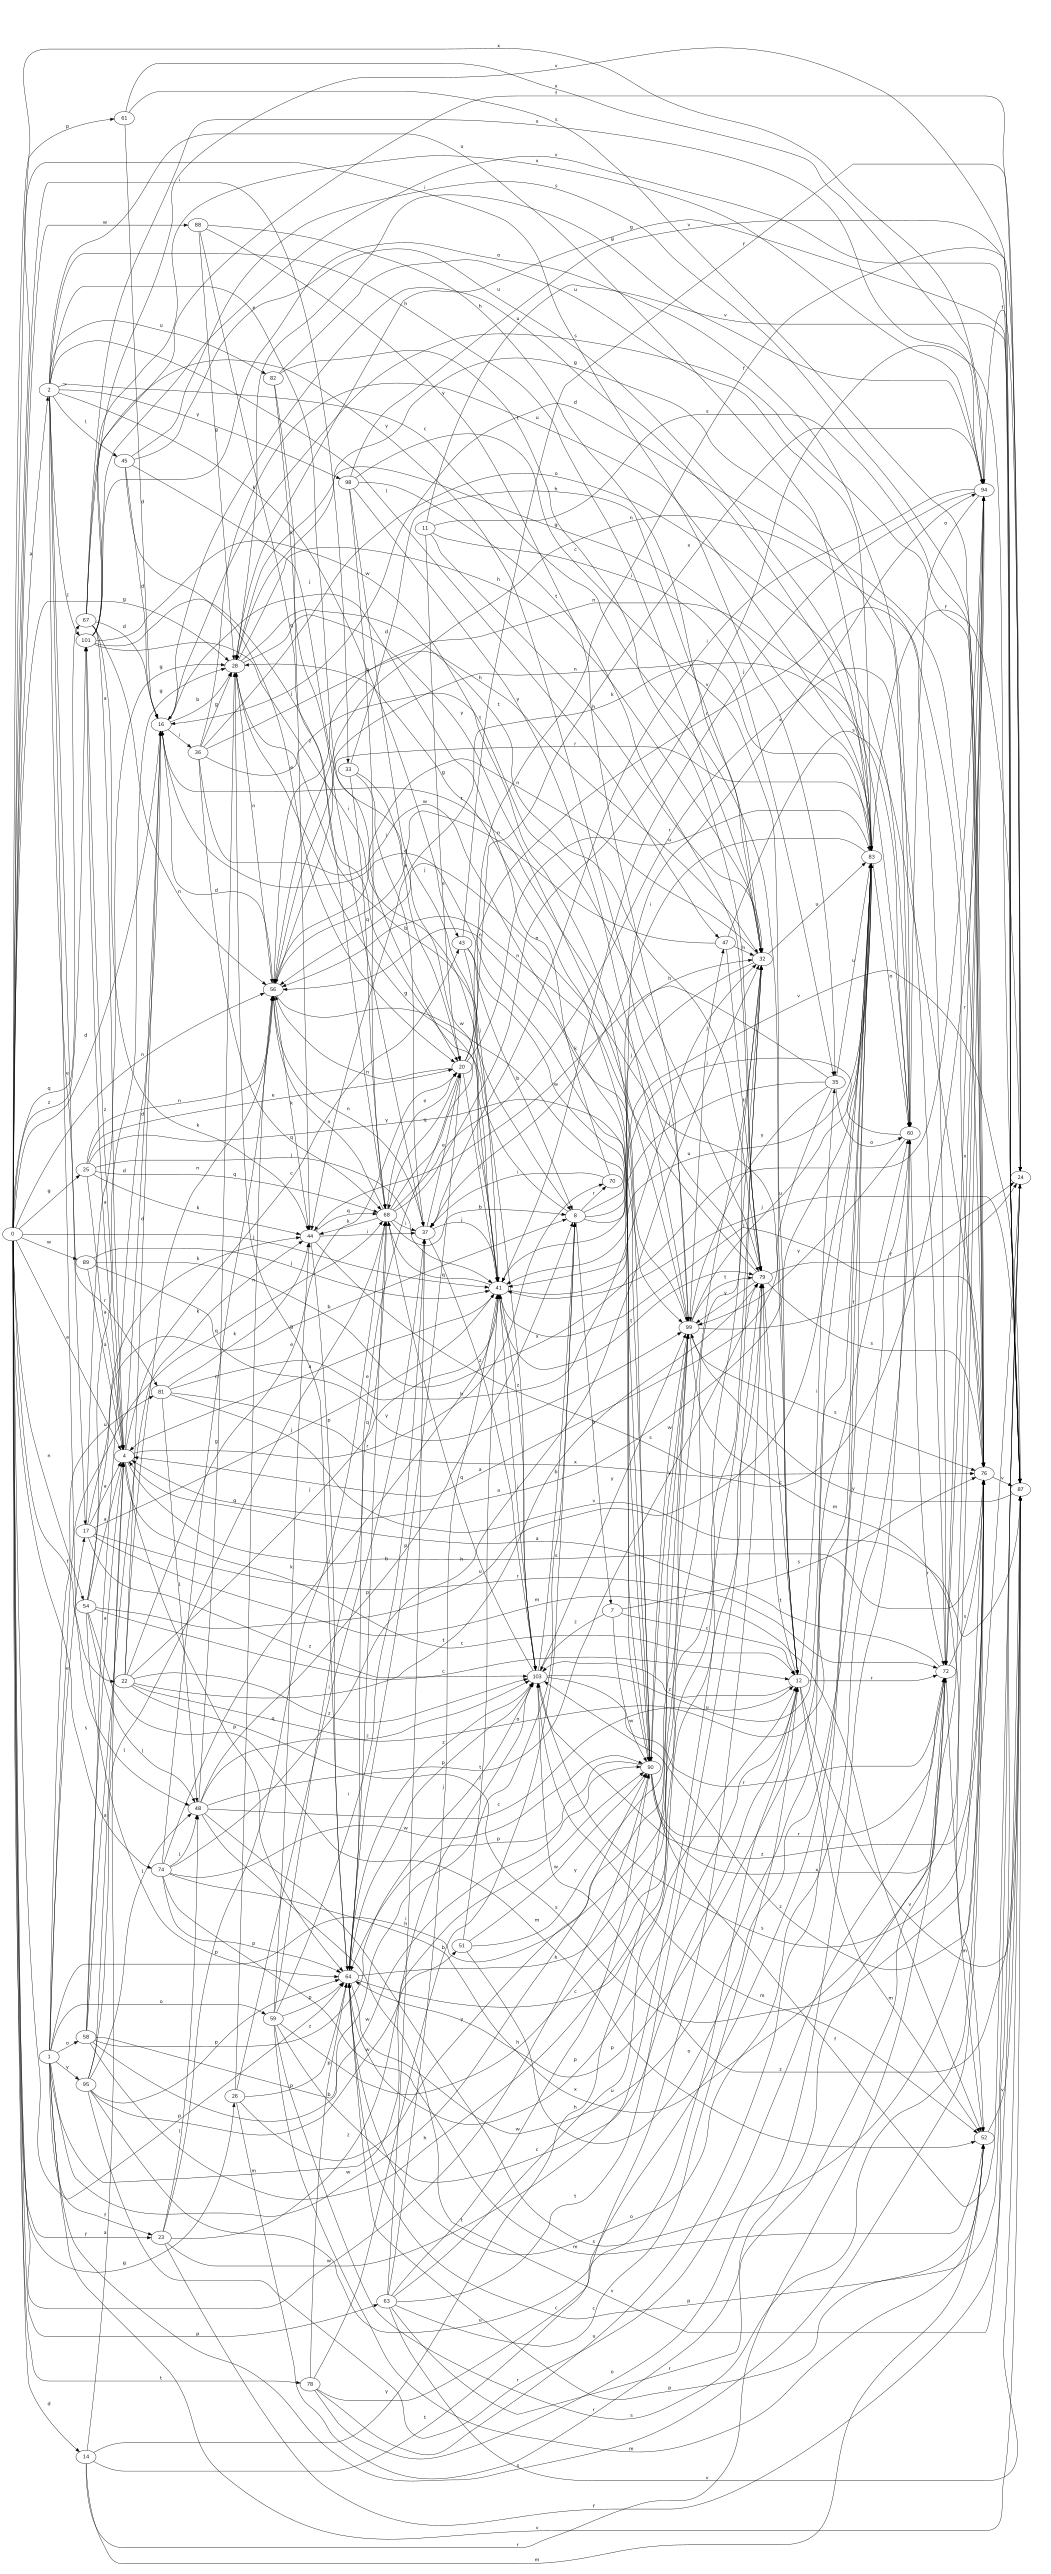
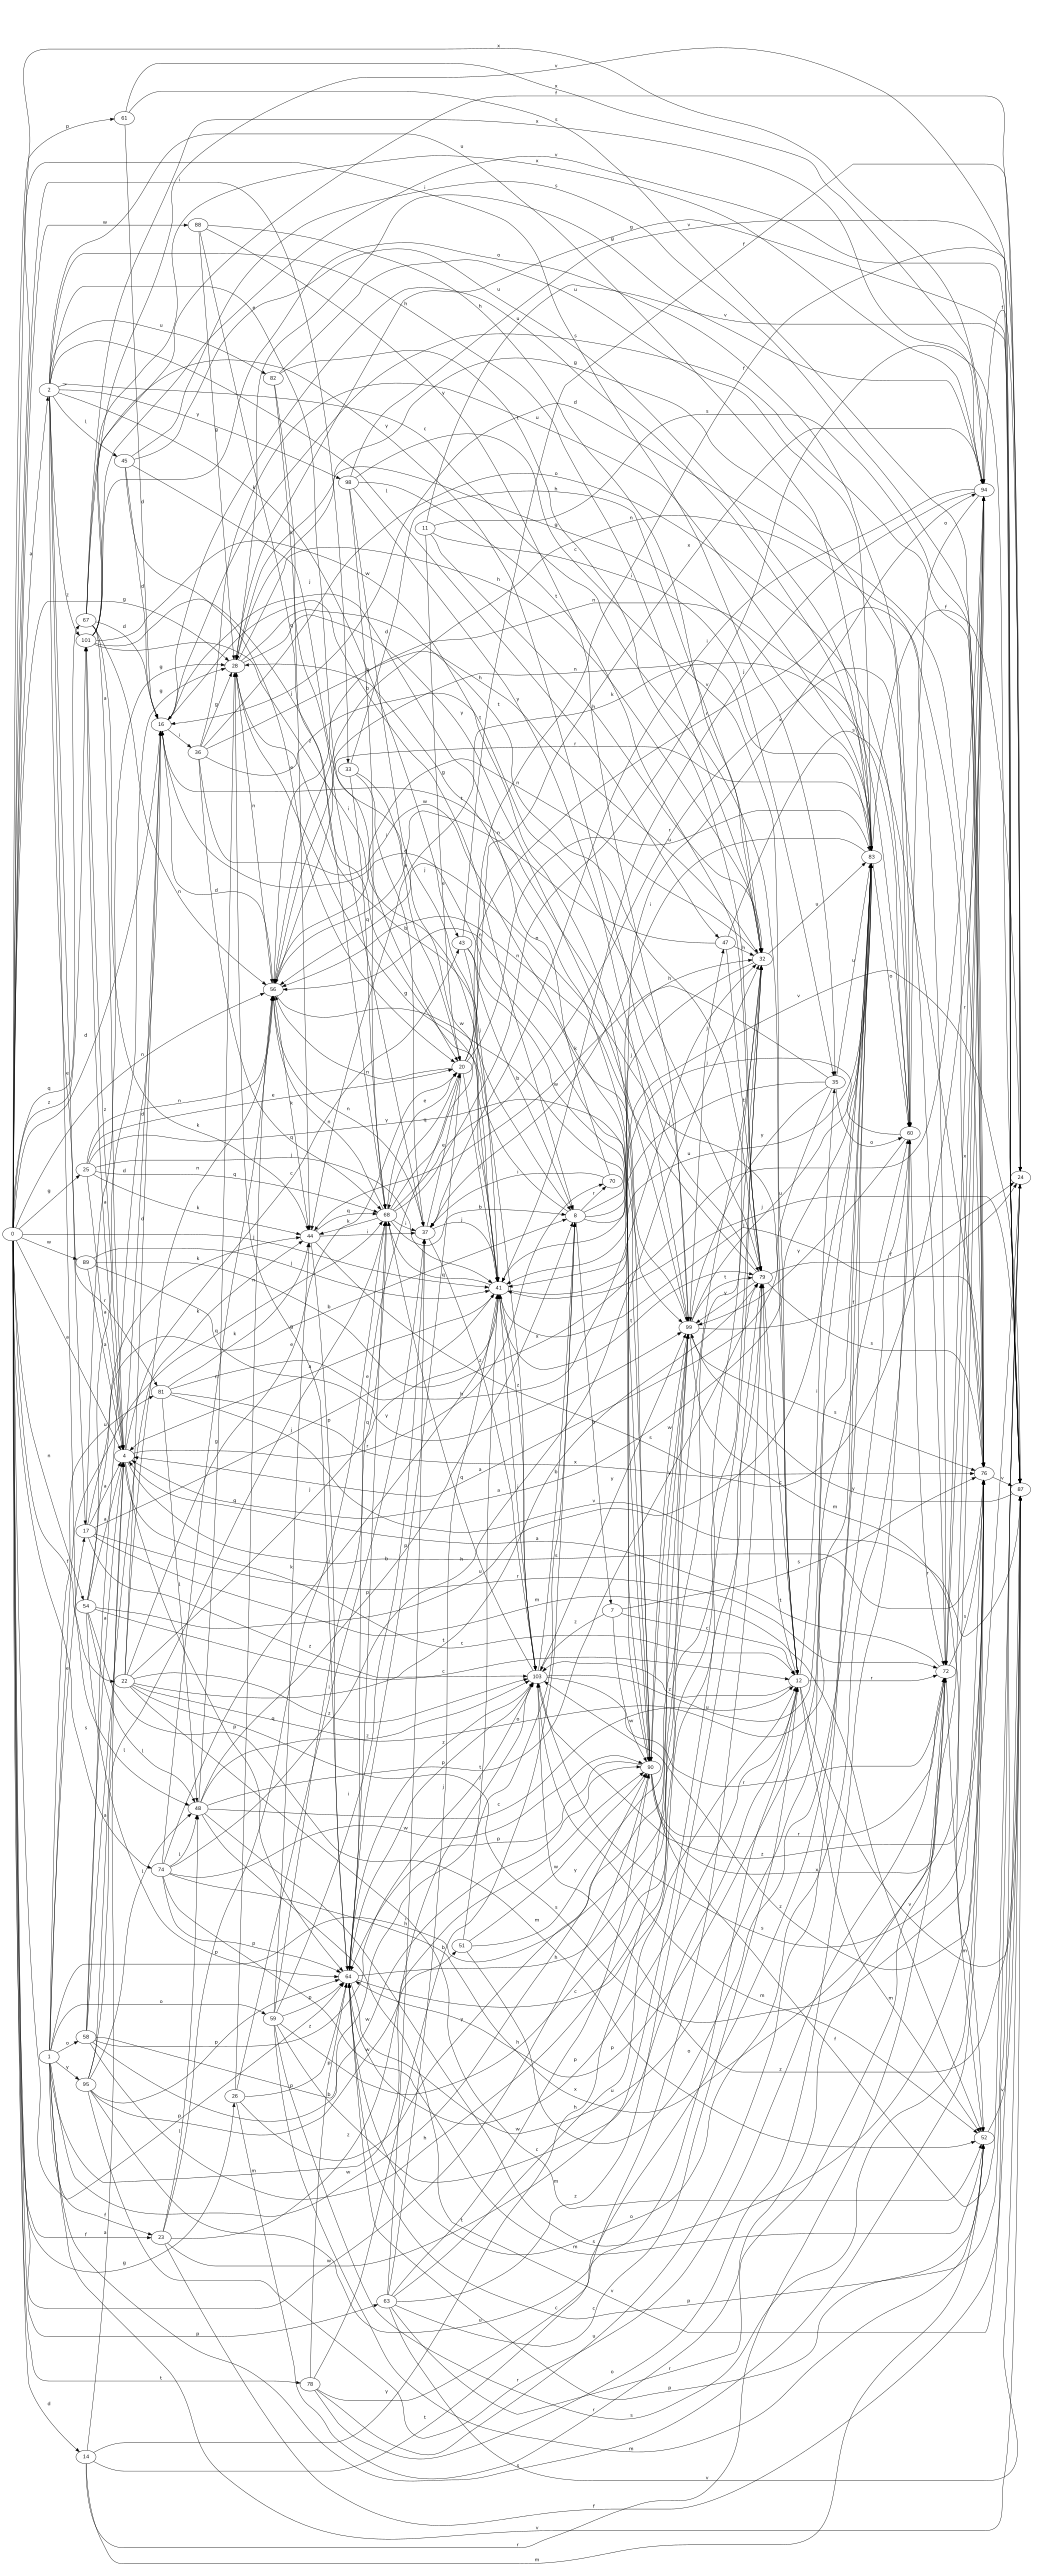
  strict digraph {
    fontname=Nunito
    rankdir=LR
    node [fontname=Nunito]
    edge [fontname=Nunito]
    0
    2
    4
    14
    16
    22
    23
    25
    26
    28
    33
    35
    41
    54
    56
    61
    63
    64
    67
    74
    78
    88
    89
    90
    94
    101
    17
    32
    81
    12
    20
    43
    45
    47
    48
    82
    83
    98
    76
    70
    11
    87
    52
    72
    79
    99
    8
    36
    103
    60
    68
    24
    44
    37
    1
    51
    58
    59
    95
    7
    0 -> 2 [label=a]
    0 -> 4 [label=a]
    0 -> 14 [label=d]
    0 -> 16 [label=d]
    0 -> 22 [label=f]
    0 -> 23 [label=f]
    0 -> 25 [label=g]
    0 -> 26 [label=g]
    0 -> 28 [label=g]
    0 -> 33 [label=i]
    0 -> 35 [label=i]
    0 -> 41 [label=j]
    0 -> 54 [label=n]
    0 -> 56 [label=n]
    0 -> 61 [label=p]
    0 -> 63 [label=p]
    0 -> 64 [label=p]
    0 -> 67 [label=q]
    0 -> 74 [label=s]
    0 -> 78 [label=t]
    0 -> 88 [label=w]
    0 -> 89 [label=w]
    0 -> 90 [label=w]
    0 -> 94 [label=x]
    0 -> 101 [label=z]
    2 -> 101 [label=z]
    2 -> 17 [label=e]
    2 -> 32 [label=h]
    2 -> 81 [label=r]
    2 -> 12 [label=c]
    2 -> 20 [label=e]
    2 -> 43 [label=k]
    2 -> 45 [label=l]
    2 -> 47 [label=l]
    2 -> 48 [label=l]
    2 -> 82 [label=u]
    2 -> 83 [label=u]
    2 -> 98 [label=y]
    4 -> 16 [label=d]
    4 -> 64 [label=p]
    4 -> 101 [label=z]
    4 -> 12 [label=c]
    4 -> 43 [label=c]
    4 -> 76 [label=s]
    4 -> 70 [label=r]
    14 -> 4 [label=a]
    14 -> 52 [label=m]
    14 -> 72 [label=r]
    14 -> 79 [label=t]
    14 -> 99 [label=y]
    16 -> 83 [label=u]
    16 -> 76 [label=s]
    16 -> 79 [label=t]
-   16 -> 28 [label=b]
+   16 -> 8 [label=b]
    16 -> 36 [label=i]
    22 -> 16 [label=d]
    22 -> 41 [label=j]
    22 -> 56 [label=n]
    22 -> 20 [label=e]
    22 -> 76 [label=s]
+   22 -> 52 [label=m]
    22 -> 79 [label=t]
    22 -> 103 [label=z]
    22 -> 60 [label=o]
    23 -> 48 [label=l]
    23 -> 79 [label=t]
    23 -> 103 [label=z]
    23 -> 68 [label=q]
    23 -> 24 [label=f]
    25 -> 4 [label=a]
    25 -> 41 [label=j]
    25 -> 56 [label=n]
    25 -> 20 [label=e]
    25 -> 99 [label=y]
    25 -> 68 [label=q]
    25 -> 44 [label=k]
    26 -> 56 [label=n]
    26 -> 64 [label=p]
    26 -> 72 [label=r]
    26 -> 99 [label=y]
    26 -> 37 [label=i]
    28 -> 56 [label=n]
    28 -> 32 [label=h]
    28 -> 79 [label=t]
    28 -> 99 [label=y]
    28 -> 8 [label=b]
    33 -> 32 [label=h]
    33 -> 20 [label=e]
    33 -> 68 [label=q]
    33 -> 37 [label=i]
    35 -> 4 [label=a]
    35 -> 41 [label=j]
    35 -> 83 [label=u]
    35 -> 99 [label=y]
    35 -> 60 [label=o]
    35 -> 44 [label=k]
    41 -> 4 [label=a]
    41 -> 83 [label=u]
    41 -> 79 [label=t]
    41 -> 103 [label=z]
    41 -> 68 [label=q]
    54 -> 4 [label=a]
    54 -> 28 [label=g]
    54 -> 64 [label=p]
    54 -> 12 [label=c]
    54 -> 48 [label=l]
    54 -> 83 [label=u]
    54 -> 52 [label=m]
    54 -> 44 [label=k]
    56 -> 16 [label=d]
    56 -> 90 [label=w]
    56 -> 83 [label=r]
    56 -> 44 [label=k]
    61 -> 16 [label=d]
    61 -> 94 [label=x]
    61 -> 76 [label=s]
    63 -> 41 [label=j]
    63 -> 90 [label=w]
    63 -> 32 [label=h]
    63 -> 12 [label=c]
    63 -> 87 [label=v]
    63 -> 72 [label=r]
-   63 -> 79 [label=t]
+   63 -> 79 [label=z]
    63 -> 37 [label=i]
    64 -> 28 [label=g]
    64 -> 32 [label=h]
    64 -> 12 [label=c]
    64 -> 83 [label=u]
    64 -> 103 [label=z]
    64 -> 60 [label=o]
    64 -> 68 [label=q]
    67 -> 4 [label=a]
    67 -> 16 [label=d]
    67 -> 56 [label=n]
    67 -> 94 [label=x]
    67 -> 87 [label=v]
    67 -> 99 [label=y]
    67 -> 44 [label=k]
    74 -> 41 [label=j]
    74 -> 56 [label=n]
    74 -> 64 [label=p]
    74 -> 90 [label=w]
    74 -> 94 [label=x]
    74 -> 32 [label=h]
    74 -> 48 [label=l]
    74 -> 52 [label=m]
    78 -> 64 [label=p]
    78 -> 12 [label=c]
    78 -> 83 [label=u]
    78 -> 8 [label=b]
    78 -> 60 [label=o]
    88 -> 28 [label=g]
    88 -> 32 [label=h]
    88 -> 99 [label=y]
    88 -> 68 [label=q]
    89 -> 4 [label=a]
    89 -> 41 [label=j]
    89 -> 94 [label=x]
    89 -> 99 [label=y]
    90 -> 16 [label=d]
    90 -> 28 [label=g]
    90 -> 64 [label=p]
    90 -> 94 [label=x]
    90 -> 72 [label=r]
    90 -> 99 [label=y]
    90 -> 24 [label=f]
    94 -> 28 [label=g]
    94 -> 41 [label=j]
    94 -> 72 [label=r]
    94 -> 60 [label=o]
    94 -> 24 [label=f]
    94 -> 37 [label=i]
    101 -> 4 [label=a]
    101 -> 41 [label=j]
    101 -> 90 [label=w]
    101 -> 94 [label=x]
    101 -> 87 [label=v]
    101 -> 103 [label=z]
    101 -> 60 [label=o]
    101 -> 24 [label=f]
    17 -> 4 [label=a]
    17 -> 28 [label=g]
    17 -> 41 [label=j]
    17 -> 52 [label=m]
    17 -> 72 [label=r]
    17 -> 8 [label=b]
    17 -> 103 [label=z]
    32 -> 41 [label=j]
    32 -> 56 [label=n]
    32 -> 83 [label=u]
    81 -> 94 [label=x]
    81 -> 32 [label=h]
    81 -> 48 [label=l]
    81 -> 87 [label=v]
    81 -> 44 [label=k]
    12 -> 35 [label=i]
    12 -> 56 [label=n]
    12 -> 64 [label=p]
    12 -> 87 [label=v]
    12 -> 52 [label=m]
    12 -> 72 [label=r]
    12 -> 79 [label=t]
    12 -> 103 [label=z]
    20 -> 41 [label=j]
    20 -> 56 [label=n]
    20 -> 64 [label=p]
    20 -> 83 [label=u]
    20 -> 72 [label=r]
    20 -> 68 [label=q]
    20 -> 24 [label=f]
    43 -> 41 [label=j]
    43 -> 90 [label=w]
    43 -> 8 [label=b]
    43 -> 24 [label=f]
    45 -> 16 [label=d]
    45 -> 41 [label=j]
    45 -> 20 [label=e]
    45 -> 83 [label=u]
    45 -> 76 [label=s]
    47 -> 56 [label=n]
    47 -> 32 [label=h]
    47 -> 76 [label=s]
    47 -> 79 [label=t]
    48 -> 28 [label=g]
    48 -> 12 [label=c]
    48 -> 76 [label=s]
    48 -> 87 [label=v]
    48 -> 79 [label=t]
    48 -> 8 [label=b]
    48 -> 103 [label=z]
    82 -> 83 [label=u]
    82 -> 79 [label=t]
    82 -> 44 [label=k]
    82 -> 37 [label=i]
    83 -> 4 [label=a]
    83 -> 28 [label=g]
    83 -> 56 [label=n]
    83 -> 64 [label=p]
    83 -> 60 [label=o]
    83 -> 24 [label=f]
    83 -> 37 [label=i]
    98 -> 41 [label=j]
    98 -> 12 [label=c]
    98 -> 87 [label=v]
    98 -> 79 [label=t]
    98 -> 99 [label=y]
    98 -> 68 [label=q]
    76 -> 16 [label=d]
    76 -> 41 [label=j]
    76 -> 56 [label=n]
    76 -> 87 [label=v]
    76 -> 103 [label=z]
    70 -> 16 [label=d]
    70 -> 37 [label=i]
    11 -> 35 [label=i]
    11 -> 32 [label=h]
    11 -> 20 [label=e]
    11 -> 76 [label=s]
    11 -> 87 [label=v]
    87 -> 28 [label=g]
    87 -> 41 [label=j]
    87 -> 99 [label=y]
    87 -> 103 [label=z]
    52 -> 64 [label=p]
    52 -> 87 [label=v]
    72 -> 4 [label=a]
    72 -> 94 [label=x]
    72 -> 76 [label=s]
    72 -> 52 [label=m]
    79 -> 56 [label=n]
    79 -> 12 [label=c]
    79 -> 76 [label=s]
    79 -> 99 [label=y]
    79 -> 24 [label=f]
    99 -> 56 [label=n]
    99 -> 90 [label=w]
    99 -> 47 [label=j]
    99 -> 83 [label=u]
    99 -> 76 [label=s]
    99 -> 52 [label=m]
    99 -> 79 [label=t]
    99 -> 24 [label=f]
    8 -> 28 [label=g]
    8 -> 94 [label=x]
    8 -> 32 [label=h]
    8 -> 70 [label=r]
    8 -> 87 [label=v]
    8 -> 7 [label=b]
    36 -> 28 [label=g]
    36 -> 90 [label=w]
    36 -> 32 [label=h]
    36 -> 83 [label=u]
    36 -> 79 [label=t]
    36 -> 60 [label=o]
    36 -> 68 [label=q]
    103 -> 41 [label=j]
    103 -> 64 [label=p]
    103 -> 83 [label=u]
    103 -> 76 [label=s]
    103 -> 52 [label=m]
    103 -> 72 [label=r]
    103 -> 99 [label=y]
    103 -> 8 [label=b]
    103 -> 68 [label=q]
    60 -> 28 [label=g]
    60 -> 41 [label=j]
    60 -> 56 [label=n]
    60 -> 72 [label=r]
    60 -> 99 [label=y]
    60 -> 44 [label=k]
    68 -> 56 [label=n]
    68 -> 64 [label=p]
    68 -> 94 [label=x]
    68 -> 20 [label=e]
    68 -> 87 [label=v]
    68 -> 72 [label=r]
    68 -> 8 [label=b]
    68 -> 44 [label=k]
    68 -> 37 [label=i]
    24 -> 64 [label=p]
    24 -> 103 [label=z]
    44 -> 64 [label=p]
    44 -> 76 [label=s]
    44 -> 68 [label=q]
    44 -> 37 [label=i]
    37 -> 41 [label=j]
    37 -> 56 [label=n]
    37 -> 20 [label=e]
    37 -> 103 [label=z]
    1 -> 23 [label=f]
    1 -> 90 [label=w]
    1 -> 17 [label=e]
    1 -> 32 [label=h]
    1 -> 81 [label=u]
    1 -> 76 [label=s]
    1 -> 87 [label=v]
    1 -> 68 [label=q]
    1 -> 51 [label=m]
    1 -> 58 [label=o]
    1 -> 59 [label=o]
    1 -> 95 [label=y]
    51 -> 41 [label=j]
    51 -> 90 [label=w]
    51 -> 99 [label=y]
    51 -> 60 [label=o]
    58 -> 4 [label=a]
    58 -> 16 [label=d]
    58 -> 90 [label=w]
    58 -> 32 [label=h]
    58 -> 8 [label=b]
    58 -> 103 [label=z]
    58 -> 44 [label=k]
    59 -> 64 [label=p]
    59 -> 32 [label=h]
    59 -> 12 [label=c]
    59 -> 20 [label=e]
    59 -> 76 [label=s]
    59 -> 52 [label=m]
    59 -> 44 [label=k]
    59 -> 37 [label=i]
    95 -> 4 [label=a]
    95 -> 64 [label=p]
    95 -> 90 [label=w]
    95 -> 48 [label=l]
    95 -> 83 [label=u]
    95 -> 72 [label=r]
    95 -> 68 [label=q]
    7 -> 90 [label=w]
    7 -> 12 [label=c]
    7 -> 76 [label=s]
    7 -> 103 [label=z]
  }
